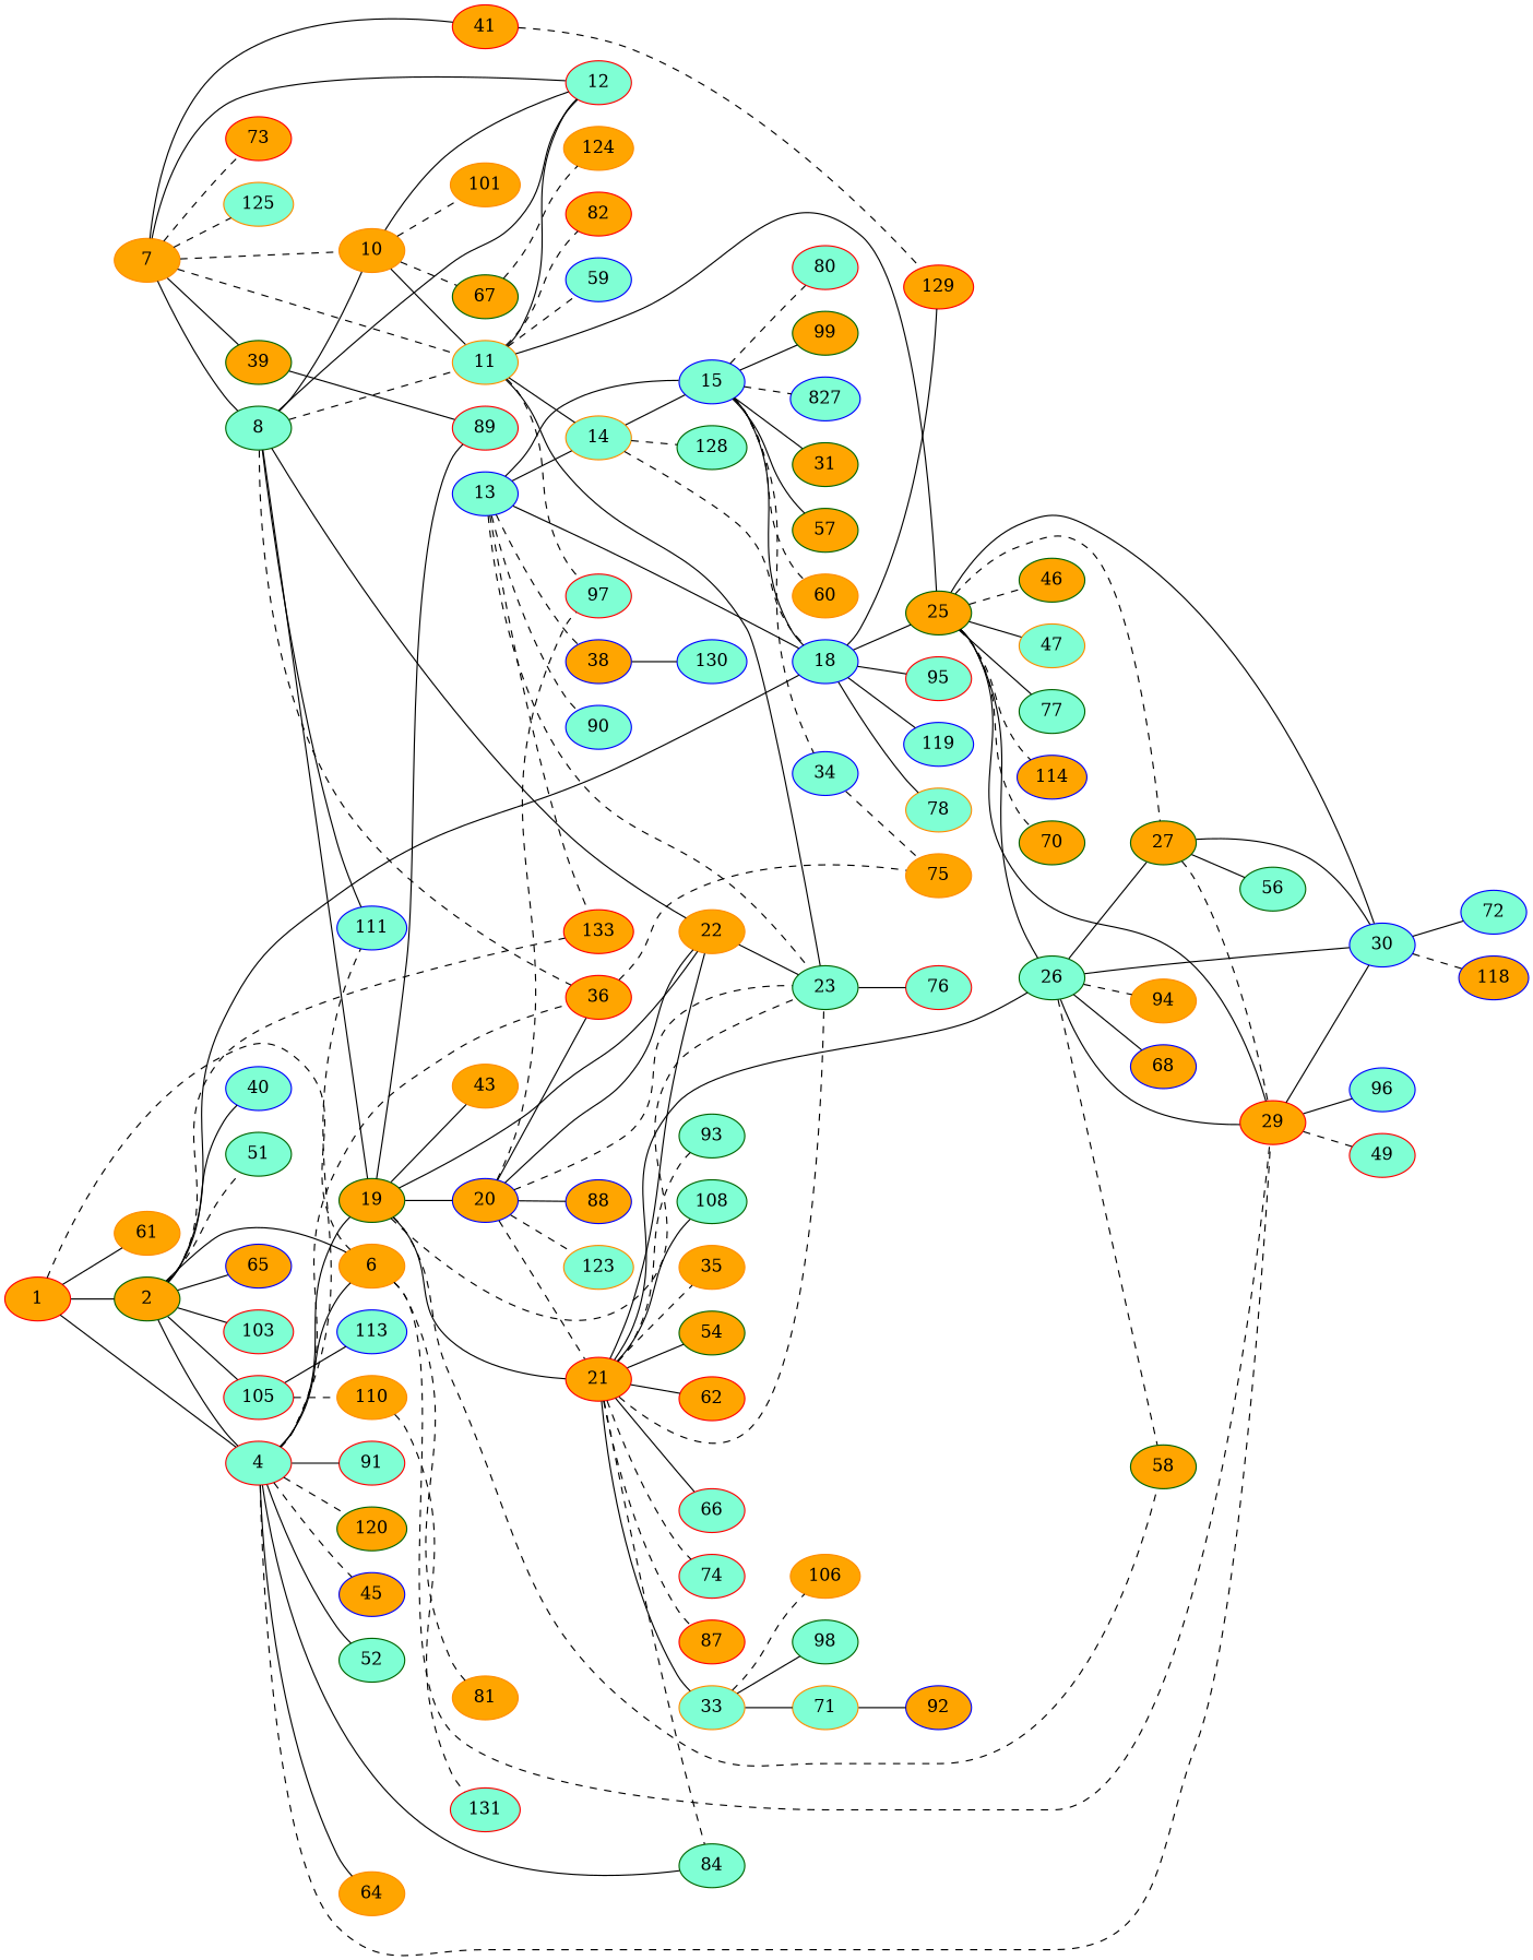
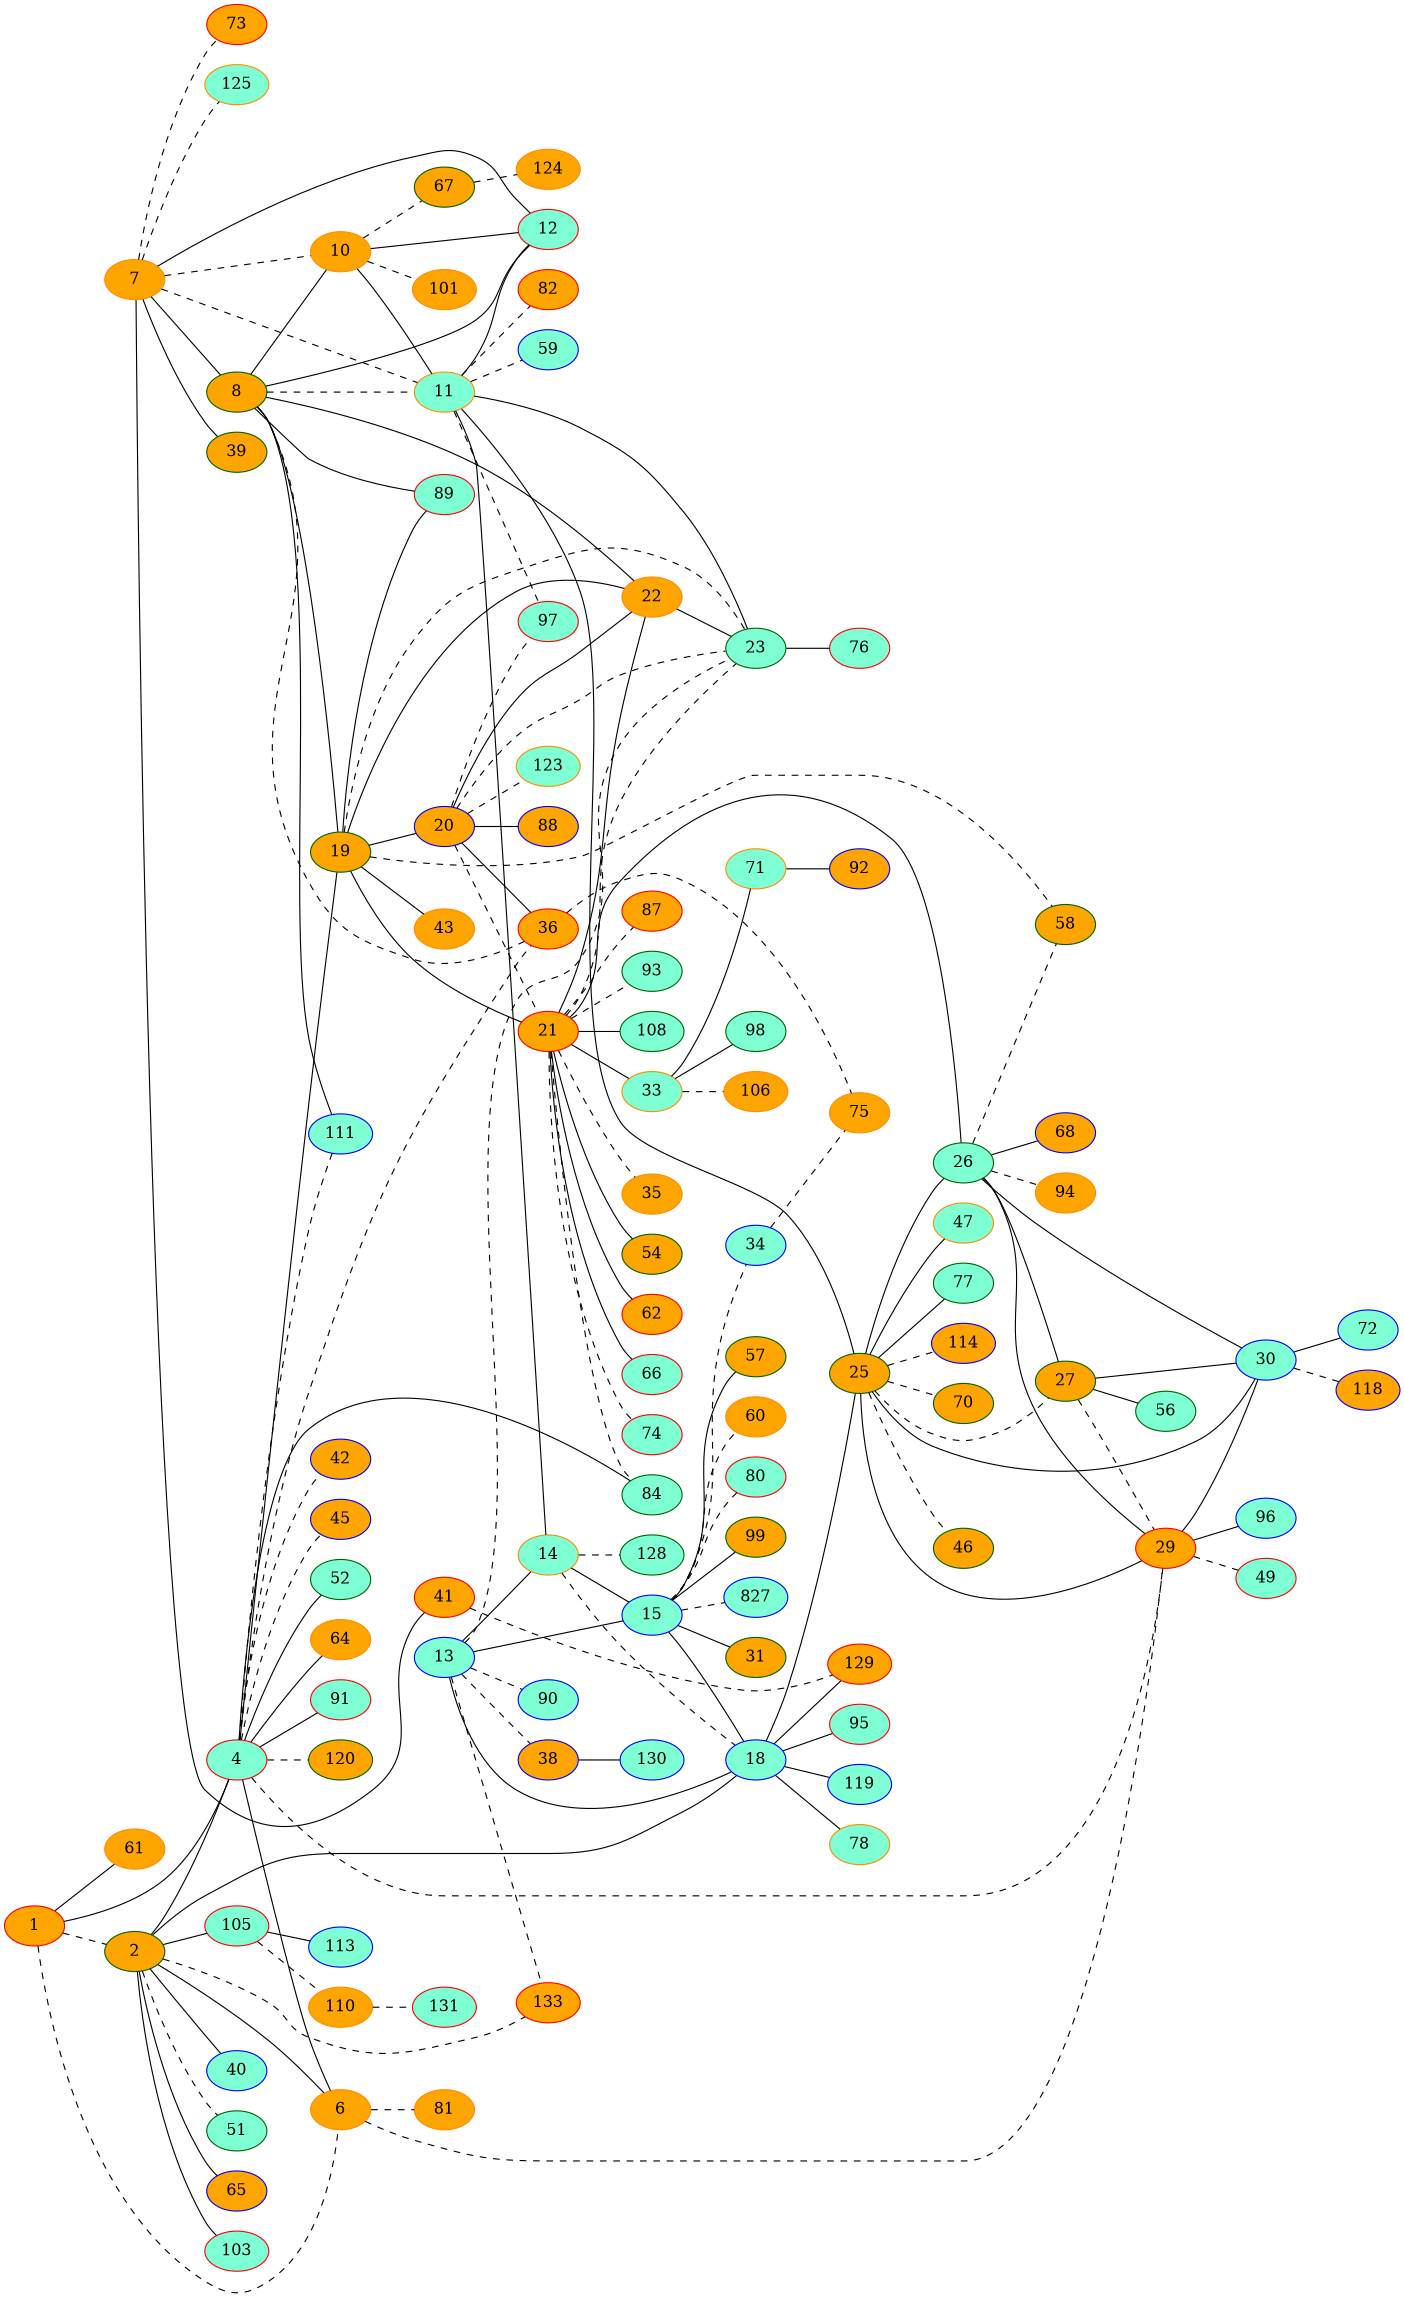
  graph {
    rankdir=LR
    node [color=darkgreen fillcolor=orange style=filled]
    edge [style=solid]
    2 [super="+3"]
    4 [color=red fillcolor=aquamarine super="+5"]
    6 [color=darkorange super="+79"]
    18 [color=blue fillcolor=aquamarine super="+122"]
    40 [color=blue fillcolor=aquamarine]
    51 [fillcolor=aquamarine]
    65 [color=blue]
    103 [color=red fillcolor=aquamarine]
    105 [color=red fillcolor=aquamarine]
    133 [color=red]
    1 [color=red]
    61 [color=darkorange super="+63"]
    19 [super="+50"]
    29 [color=red super="+121"]
    36 [color=red super="+83"]
+   42 [color=blue]
    45 [color=blue]
    52 [fillcolor=aquamarine]
    64 [color=darkorange]
    84 [fillcolor=aquamarine]
    91 [color=red fillcolor=aquamarine]
    111 [color=blue fillcolor=aquamarine]
    120
    81 [color=darkorange]
    25 [super="+55"]
    78 [color=darkorange fillcolor=aquamarine]
    95 [color=red fillcolor=aquamarine]
    119 [color=blue fillcolor=aquamarine]
    129 [color=red]
    110 [color=darkorange]
    113 [color=blue fillcolor=aquamarine]
    22 [color=darkorange super="+44"]
    89 [color=red fillcolor=aquamarine]
    23 [fillcolor=aquamarine super="+100"]
    20 [color=blue super="+37"]
    21 [color=red super="+24"]
    43 [color=darkorange super="+112"]
    58
    30 [color=blue fillcolor=aquamarine]
    49 [color=red fillcolor=aquamarine super="+86"]
    96 [color=blue fillcolor=aquamarine super="+116"]
    75 [color=darkorange super="+132"]
-   8 [fillcolor=aquamarine super="+69"]
+   8 [super="+69"]
    10 [color=darkorange super="+48"]
    11 [color=darkorange fillcolor=aquamarine super="+32"]
    12 [color=red fillcolor=aquamarine]
    7 [color=darkorange super="+9"]
    39
    41 [color=red super="+117"]
    73 [color=red super="+85"]
    125 [color=darkorange fillcolor=aquamarine]
    67 [super="+115"]
    101 [color=darkorange]
    14 [color=darkorange fillcolor=aquamarine super="+53"]
    59 [color=blue fillcolor=aquamarine]
    82 [color=red]
    97 [color=red fillcolor=aquamarine super="+102"]
    124 [color=darkorange]
    15 [color=blue fillcolor=aquamarine super="+17"]
    128 [fillcolor=aquamarine]
    76 [color=red fillcolor=aquamarine]
    26 [fillcolor=aquamarine super="+28"]
    27
    46
    47 [color=darkorange fillcolor=aquamarine]
    77 [fillcolor=aquamarine]
    114 [color=blue]
    70
    13 [color=blue fillcolor=aquamarine super="+16"]
    38 [color=blue super="+126"]
    90 [color=blue fillcolor=aquamarine]
    31
    34 [color=blue fillcolor=aquamarine]
    57
    60 [color=darkorange super="+107"]
    80 [color=red fillcolor=aquamarine]
    99
    n78 [color=blue fillcolor=aquamarine label=827]
    130 [color=blue fillcolor=aquamarine]
    88 [color=blue]
    123 [color=darkorange fillcolor=aquamarine]
    33 [color=darkorange fillcolor=aquamarine]
    35 [color=darkorange]
    54
    62 [color=red]
    66 [color=red fillcolor=aquamarine]
    74 [color=red fillcolor=aquamarine]
    87 [color=red]
    93 [fillcolor=aquamarine]
    108 [fillcolor=aquamarine]
    68 [color=blue]
    94 [color=darkorange]
    71 [color=darkorange fillcolor=aquamarine super="+109"]
    98 [fillcolor=aquamarine super="+104"]
    106 [color=darkorange]
    56 [fillcolor=aquamarine]
    72 [color=blue fillcolor=aquamarine]
    118 [color=blue]
    92 [color=blue]
    131 [color=red fillcolor=aquamarine]
    2 -- 4 [weight=4]
    2 -- 6 [weight=2]
    2 -- 18
    2 -- 40
    2 -- 51 [style=dashed]
    2 -- 65
    2 -- 103
    2 -- 105
    2 -- 133 [style=dashed]
    4 -- 6 [weight=2]
    4 -- 19
    4 -- 29 [style=dashed]
    4 -- 36 [style=dashed]
+   4 -- 42 [style=dashed]
    4 -- 45 [style=dashed]
    4 -- 52
    4 -- 64
    4 -- 84
    4 -- 91
    4 -- 111 [style=dashed]
    4 -- 120 [style=dashed]
    6 -- 29 [style=dashed]
    6 -- 81 [style=dashed]
    18 -- 25
    18 -- 78
    18 -- 95
    18 -- 119
    18 -- 129
    105 -- 110 [style=dashed]
    105 -- 113
-   1 -- 2 [weight=2]
+   1 -- 2 [style=dashed weight=2]
    1 -- 4 [weight=2]
    1 -- 6 [style=dashed]
    1 -- 61
    19 -- 22
    19 -- 89
    19 -- 23 [style=dashed]
    19 -- 20
    19 -- 21 [weight=2]
    19 -- 43
    19 -- 58 [style=dashed]
    29 -- 30
    29 -- 49 [style=dashed]
    29 -- 96
    36 -- 75 [style=dashed]
    25 -- 29
    25 -- 30
    25 -- 26 [weight=2]
    25 -- 27 [style=dashed]
    25 -- 46 [style=dashed]
    25 -- 47
    25 -- 77
    25 -- 114 [style=dashed]
    25 -- 70 [style=dashed]
    110 -- 131 [style=dashed]
    22 -- 23
    23 -- 76
    20 -- 36
    20 -- 22
    20 -- 23 [style=dashed]
    20 -- 21 [style=dashed weight=2]
    20 -- 97 [style=dashed]
    20 -- 88
    20 -- 123 [style=dashed]
    21 -- 84 [style=dashed]
    21 -- 22 [weight=2]
    21 -- 23 [style=dashed weight=2]
    21 -- 26
    21 -- 33
    21 -- 35 [style=dashed]
    21 -- 54
    21 -- 62
    21 -- 66
    21 -- 74 [style=dashed]
    21 -- 87 [style=dashed]
    21 -- 93 [style=dashed]
    21 -- 108
    30 -- 72
    30 -- 118 [style=dashed]
    8 -- 19
    8 -- 36 [style=dashed]
    8 -- 111
    8 -- 22
-   39 -- 89
+   8 -- 89
    8 -- 10
    8 -- 11 [style=dashed]
    8 -- 12
    10 -- 11
    10 -- 12
    10 -- 67 [style=dashed]
    10 -- 101 [style=dashed]
    11 -- 25
    11 -- 23
    11 -- 12
    11 -- 14
    11 -- 59 [style=dashed]
    11 -- 82 [style=dashed]
    11 -- 97 [style=dashed]
    7 -- 8 [weight=2]
    7 -- 10 [style=dashed weight=2]
    7 -- 11 [style=dashed weight=2]
    7 -- 12 [weight=2]
    7 -- 39
    7 -- 41
    7 -- 73 [style=dashed]
    7 -- 125 [style=dashed]
    41 -- 129 [style=dashed]
    67 -- 124 [style=dashed]
    14 -- 18 [style=dashed]
    14 -- 15 [weight=2]
    14 -- 128 [style=dashed]
    15 -- 18 [weight=2]
    15 -- 31
    15 -- 34 [style=dashed]
    15 -- 57
    15 -- 60 [style=dashed]
    15 -- 80 [style=dashed]
    15 -- 99
    15 -- n78 [style=dashed]
    26 -- 29 [weight=2]
    26 -- 58 [style=dashed]
    26 -- 30 [weight=2]
    26 -- 27 [weight=2]
    26 -- 68
    26 -- 94 [style=dashed]
    27 -- 29 [style=dashed]
    27 -- 30
    27 -- 56
    13 -- 18 [weight=2]
    13 -- 133 [style=dashed]
    13 -- 23 [style=dashed]
    13 -- 14 [weight=2]
    13 -- 15 [weight=4]
    13 -- 38 [style=dashed]
    13 -- 90 [style=dashed]
    38 -- 130
    34 -- 75 [style=dashed]
    33 -- 71
    33 -- 98
    33 -- 106 [style=dashed]
    71 -- 92
  }
